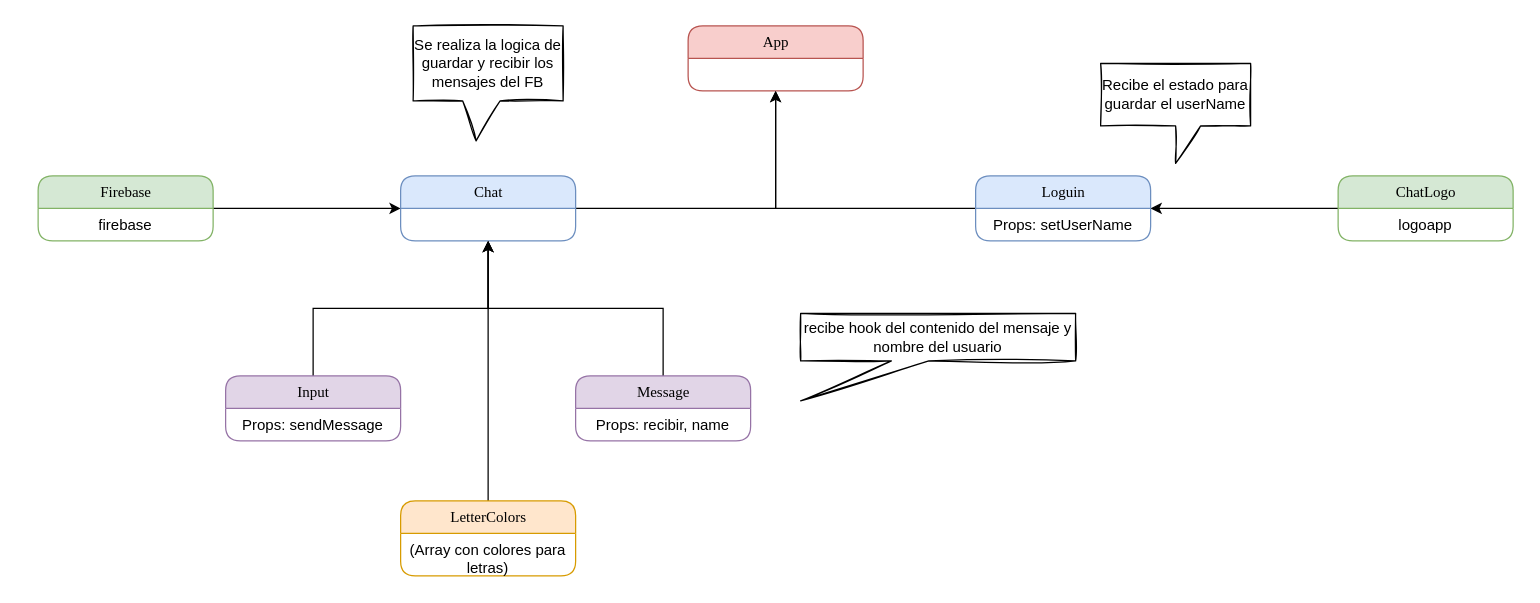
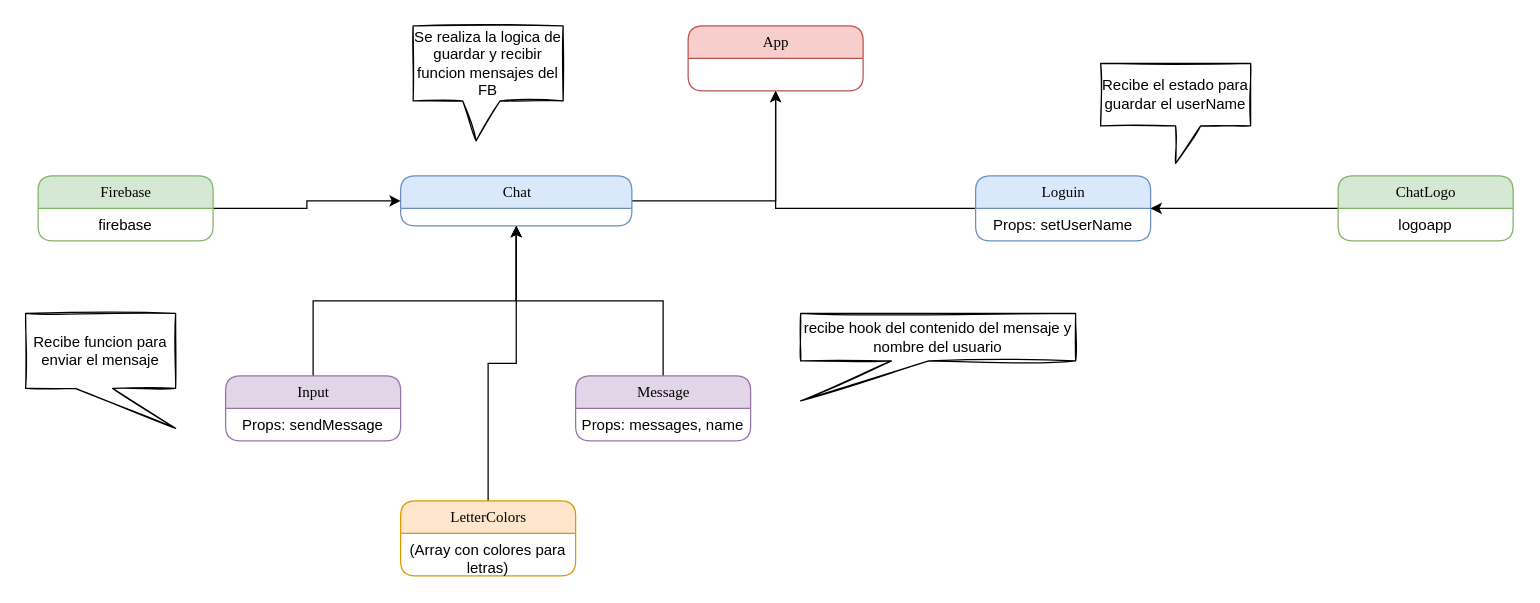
  <mxCell id="0" />
  <mxCell id="1" parent="0" />
  <mxCell id="2" value="App" style="swimlane;html=1;fontStyle=0;childLayout=stackLayout;horizontal=1;startSize=26;fillColor=#f8cecc;horizontalStack=0;resizeParent=1;resizeLast=0;collapsible=1;marginBottom=0;swimlaneFillColor=#ffffff;align=center;rounded=1;shadow=0;comic=0;labelBackgroundColor=none;strokeWidth=1;fontFamily=Verdana;fontSize=12;strokeColor=#b85450;" parent="1" vertex="1"><mxGeometry x="550" y="20" width="140" height="52" as="geometry" /></mxCell>
  <mxCell id="3" style="edgeStyle=orthogonalEdgeStyle;rounded=0;orthogonalLoop=1;jettySize=auto;html=1;" parent="1" source="4" target="2" edge="1"><mxGeometry relative="1" as="geometry" /></mxCell>
- <mxCell id="4" value="Chat" style="swimlane;html=1;fontStyle=0;childLayout=stackLayout;horizontal=1;startSize=26;fillColor=#dae8fc;horizontalStack=0;resizeParent=1;resizeLast=0;collapsible=1;marginBottom=0;swimlaneFillColor=#ffffff;align=center;rounded=1;shadow=0;comic=0;labelBackgroundColor=none;strokeWidth=1;fontFamily=Verdana;fontSize=12;strokeColor=#6c8ebf;" parent="1" vertex="1"><mxGeometry x="320" y="140" width="140" height="52" as="geometry" /></mxCell>
+ <mxCell id="4" value="Chat" style="swimlane;html=1;fontStyle=0;childLayout=stackLayout;horizontal=1;startSize=26;fillColor=#dae8fc;horizontalStack=0;resizeParent=1;resizeLast=0;collapsible=1;marginBottom=0;swimlaneFillColor=#ffffff;align=center;rounded=1;shadow=0;comic=0;labelBackgroundColor=none;strokeWidth=1;fontFamily=Verdana;fontSize=12;strokeColor=#6c8ebf;" parent="1" vertex="1"><mxGeometry x="320" y="140" width="185" height="40" as="geometry" /></mxCell>
  <mxCell id="5" style="edgeStyle=orthogonalEdgeStyle;rounded=0;orthogonalLoop=1;jettySize=auto;html=1;" parent="1" source="6" target="2" edge="1"><mxGeometry relative="1" as="geometry" /></mxCell>
  <mxCell id="6" value="Loguin" style="swimlane;html=1;fontStyle=0;childLayout=stackLayout;horizontal=1;startSize=26;fillColor=#dae8fc;horizontalStack=0;resizeParent=1;resizeLast=0;collapsible=1;marginBottom=0;swimlaneFillColor=#ffffff;align=center;rounded=1;shadow=0;comic=0;labelBackgroundColor=none;strokeWidth=1;fontFamily=Verdana;fontSize=12;strokeColor=#6c8ebf;" parent="1" vertex="1"><mxGeometry x="780" y="140" width="140" height="52" as="geometry" /></mxCell>
  <mxCell id="7" value="Props: setUserName" style="text;html=1;strokeColor=none;fillColor=none;spacingLeft=4;spacingRight=4;whiteSpace=wrap;overflow=hidden;rotatable=0;points=[[0,0.5],[1,0.5]];portConstraint=eastwest;align=center;" parent="6" vertex="1"><mxGeometry y="26" width="140" height="26" as="geometry" /></mxCell>
  <mxCell id="8" value="Recibe el estado para guardar el userName" style="shape=callout;whiteSpace=wrap;html=1;perimeter=calloutPerimeter;gradientDirection=north;rounded=0;sketch=1;" parent="1" vertex="1"><mxGeometry x="880" y="50" width="120" height="80" as="geometry" /></mxCell>
  <mxCell id="9" style="edgeStyle=orthogonalEdgeStyle;rounded=0;orthogonalLoop=1;jettySize=auto;html=1;" parent="1" source="10" target="6" edge="1"><mxGeometry relative="1" as="geometry" /></mxCell>
  <mxCell id="10" value="ChatLogo" style="swimlane;html=1;fontStyle=0;childLayout=stackLayout;horizontal=1;startSize=26;fillColor=#d5e8d4;horizontalStack=0;resizeParent=1;resizeLast=0;collapsible=1;marginBottom=0;swimlaneFillColor=#ffffff;align=center;rounded=1;shadow=0;comic=0;labelBackgroundColor=none;strokeWidth=1;fontFamily=Verdana;fontSize=12;strokeColor=#82b366;" parent="1" vertex="1"><mxGeometry x="1070" y="140" width="140" height="52" as="geometry" /></mxCell>
  <mxCell id="11" value="logoapp" style="text;html=1;strokeColor=none;fillColor=none;spacingLeft=4;spacingRight=4;whiteSpace=wrap;overflow=hidden;rotatable=0;points=[[0,0.5],[1,0.5]];portConstraint=eastwest;align=center;" parent="10" vertex="1"><mxGeometry y="26" width="140" height="26" as="geometry" /></mxCell>
  <mxCell id="12" style="edgeStyle=orthogonalEdgeStyle;rounded=0;orthogonalLoop=1;jettySize=auto;html=1;" parent="1" source="13" target="4" edge="1"><mxGeometry relative="1" as="geometry" /></mxCell>
  <mxCell id="13" value="Input" style="swimlane;html=1;fontStyle=0;childLayout=stackLayout;horizontal=1;startSize=26;fillColor=#e1d5e7;horizontalStack=0;resizeParent=1;resizeLast=0;collapsible=1;marginBottom=0;swimlaneFillColor=#ffffff;align=center;rounded=1;shadow=0;comic=0;labelBackgroundColor=none;strokeWidth=1;fontFamily=Verdana;fontSize=12;strokeColor=#9673a6;" parent="1" vertex="1"><mxGeometry x="180" y="300" width="140" height="52" as="geometry" /></mxCell>
  <mxCell id="14" value="Props: sendMessage" style="text;html=1;strokeColor=none;fillColor=none;spacingLeft=4;spacingRight=4;whiteSpace=wrap;overflow=hidden;rotatable=0;points=[[0,0.5],[1,0.5]];portConstraint=eastwest;align=center;" parent="13" vertex="1"><mxGeometry y="26" width="140" height="26" as="geometry" /></mxCell>
+ <mxCell id="15" value="Recibe funcion para enviar el mensaje" style="shape=callout;whiteSpace=wrap;html=1;perimeter=calloutPerimeter;gradientDirection=north;rounded=0;sketch=1;position2=1;base=30;size=32;position=0.33;" parent="1" vertex="1"><mxGeometry x="20" y="250" width="120" height="92" as="geometry" /></mxCell>
  <mxCell id="16" style="edgeStyle=orthogonalEdgeStyle;rounded=0;orthogonalLoop=1;jettySize=auto;html=1;" edge="1" parent="1" source="17" target="4"><mxGeometry relative="1" as="geometry" /></mxCell>
  <mxCell id="17" value="Firebase" style="swimlane;html=1;fontStyle=0;childLayout=stackLayout;horizontal=1;startSize=26;fillColor=#d5e8d4;horizontalStack=0;resizeParent=1;resizeLast=0;collapsible=1;marginBottom=0;swimlaneFillColor=#ffffff;align=center;rounded=1;shadow=0;comic=0;labelBackgroundColor=none;strokeWidth=1;fontFamily=Verdana;fontSize=12;strokeColor=#82b366;" vertex="1" parent="1"><mxGeometry x="30" y="140" width="140" height="52" as="geometry" /></mxCell>
  <mxCell id="18" value="firebase" style="text;html=1;strokeColor=none;fillColor=none;spacingLeft=4;spacingRight=4;whiteSpace=wrap;overflow=hidden;rotatable=0;points=[[0,0.5],[1,0.5]];portConstraint=eastwest;align=center;" vertex="1" parent="17"><mxGeometry y="26" width="140" height="26" as="geometry" /></mxCell>
  <mxCell id="19" style="edgeStyle=orthogonalEdgeStyle;rounded=0;orthogonalLoop=1;jettySize=auto;html=1;" edge="1" parent="1" source="20" target="4"><mxGeometry relative="1" as="geometry" /></mxCell>
  <mxCell id="20" value="Message" style="swimlane;html=1;fontStyle=0;childLayout=stackLayout;horizontal=1;startSize=26;fillColor=#e1d5e7;horizontalStack=0;resizeParent=1;resizeLast=0;collapsible=1;marginBottom=0;swimlaneFillColor=#ffffff;align=center;rounded=1;shadow=0;comic=0;labelBackgroundColor=none;strokeWidth=1;fontFamily=Verdana;fontSize=12;strokeColor=#9673a6;" vertex="1" parent="1"><mxGeometry x="460" y="300" width="140" height="52" as="geometry" /></mxCell>
- <mxCell id="21" value="Props: recibir, name" style="text;html=1;strokeColor=none;fillColor=none;spacingLeft=4;spacingRight=4;whiteSpace=wrap;overflow=hidden;rotatable=0;points=[[0,0.5],[1,0.5]];portConstraint=eastwest;align=center;" vertex="1" parent="20"><mxGeometry y="26" width="140" height="26" as="geometry" /></mxCell>
+ <mxCell id="21" value="Props: messages, name" style="text;html=1;strokeColor=none;fillColor=none;spacingLeft=4;spacingRight=4;whiteSpace=wrap;overflow=hidden;rotatable=0;points=[[0,0.5],[1,0.5]];portConstraint=eastwest;align=center;" vertex="1" parent="20"><mxGeometry y="26" width="140" height="26" as="geometry" /></mxCell>
  <mxCell id="22" value="recibe hook del contenido del mensaje y nombre del usuario" style="shape=callout;whiteSpace=wrap;html=1;perimeter=calloutPerimeter;gradientDirection=north;rounded=0;sketch=1;position2=0;base=30;size=32;position=0.33;" vertex="1" parent="1"><mxGeometry x="640" y="250" width="220" height="70" as="geometry" /></mxCell>
- <mxCell id="23" value="Se realiza la logica de guardar y recibir los mensajes del FB" style="shape=callout;whiteSpace=wrap;html=1;perimeter=calloutPerimeter;gradientDirection=north;rounded=0;sketch=1;position2=0.42;base=30;size=32;position=0.33;" vertex="1" parent="1"><mxGeometry x="330" y="20" width="120" height="92" as="geometry" /></mxCell>
+ <mxCell id="23" value="Se realiza la logica de guardar y recibir funcion mensajes del FB" style="shape=callout;whiteSpace=wrap;html=1;perimeter=calloutPerimeter;gradientDirection=north;rounded=0;sketch=1;position2=0.42;base=30;size=32;position=0.33;" vertex="1" parent="1"><mxGeometry x="330" y="20" width="120" height="92" as="geometry" /></mxCell>
  <mxCell id="24" style="edgeStyle=orthogonalEdgeStyle;rounded=0;orthogonalLoop=1;jettySize=auto;html=1;" edge="1" parent="1" source="25" target="4"><mxGeometry relative="1" as="geometry" /></mxCell>
  <mxCell id="25" value="LetterColors" style="swimlane;html=1;fontStyle=0;childLayout=stackLayout;horizontal=1;startSize=26;fillColor=#ffe6cc;horizontalStack=0;resizeParent=1;resizeLast=0;collapsible=1;marginBottom=0;swimlaneFillColor=#ffffff;align=center;rounded=1;shadow=0;comic=0;labelBackgroundColor=none;strokeWidth=1;fontFamily=Verdana;fontSize=12;strokeColor=#d79b00;" vertex="1" parent="1"><mxGeometry x="320" y="400" width="140" height="60" as="geometry" /></mxCell>
  <mxCell id="26" value="(Array con colores para letras)" style="text;html=1;strokeColor=none;fillColor=none;spacingLeft=4;spacingRight=4;whiteSpace=wrap;overflow=hidden;rotatable=0;points=[[0,0.5],[1,0.5]];portConstraint=eastwest;align=center;" vertex="1" parent="25"><mxGeometry y="26" width="140" height="34" as="geometry" /></mxCell>
